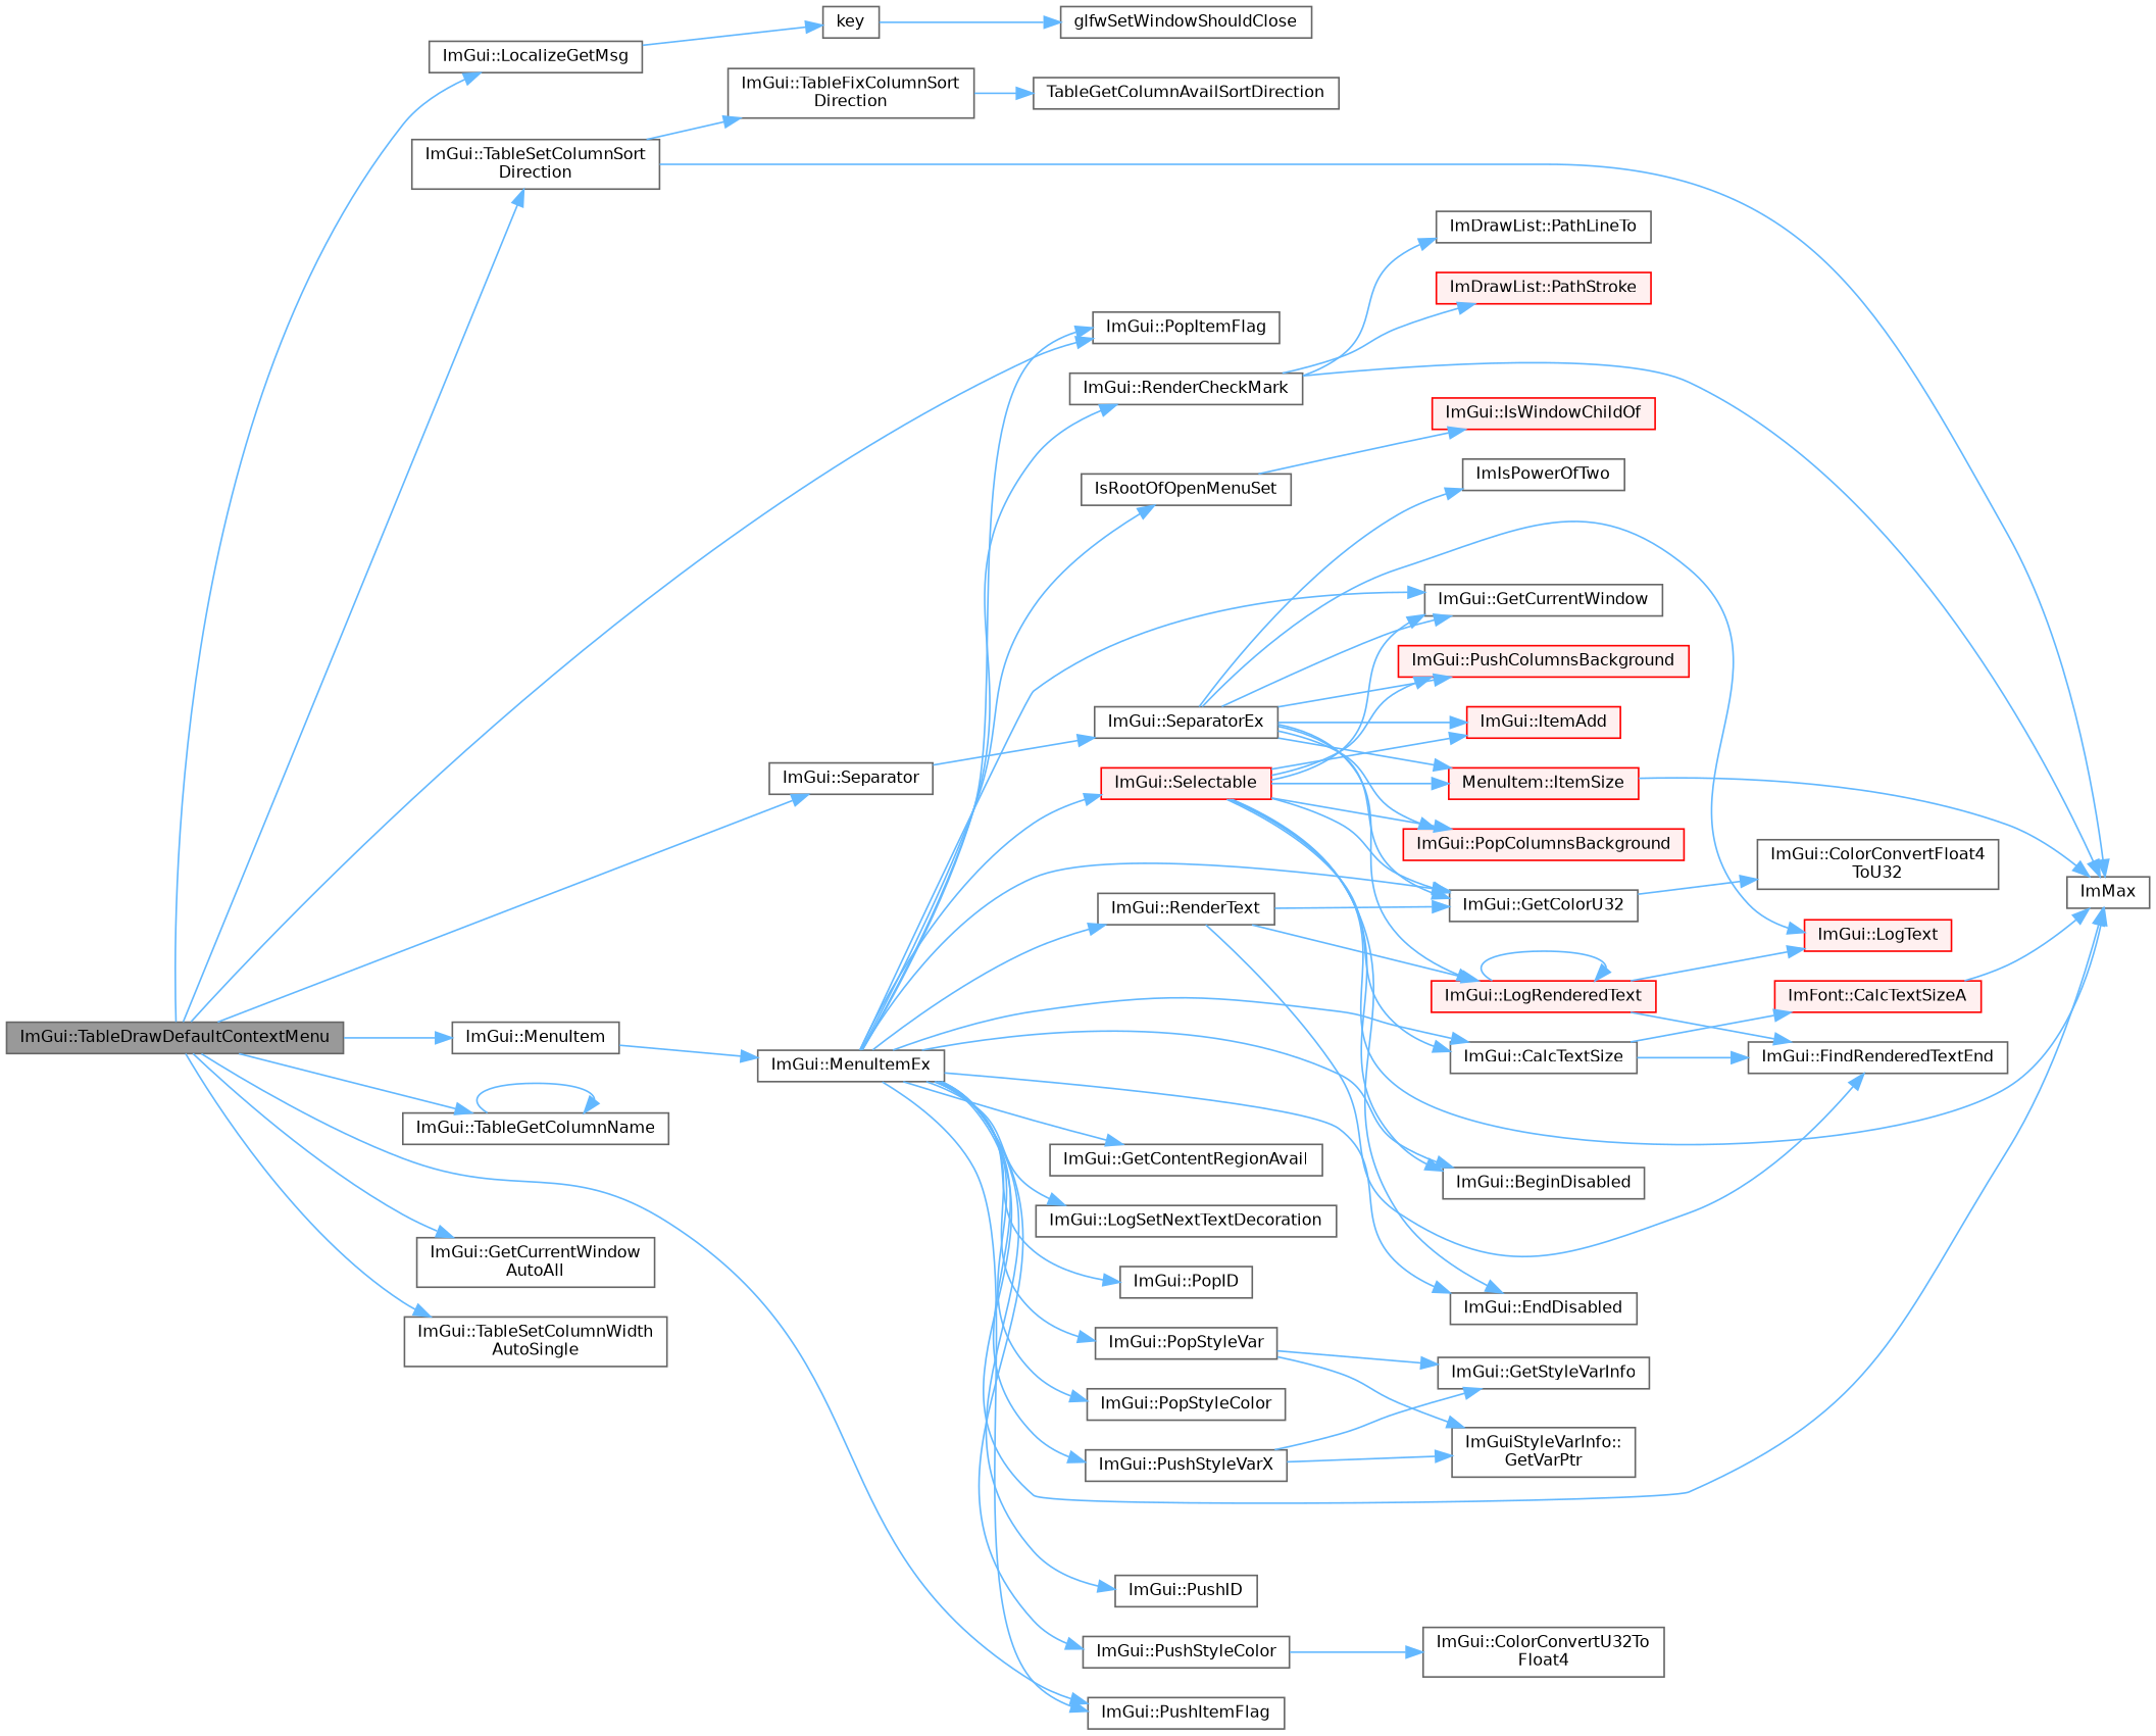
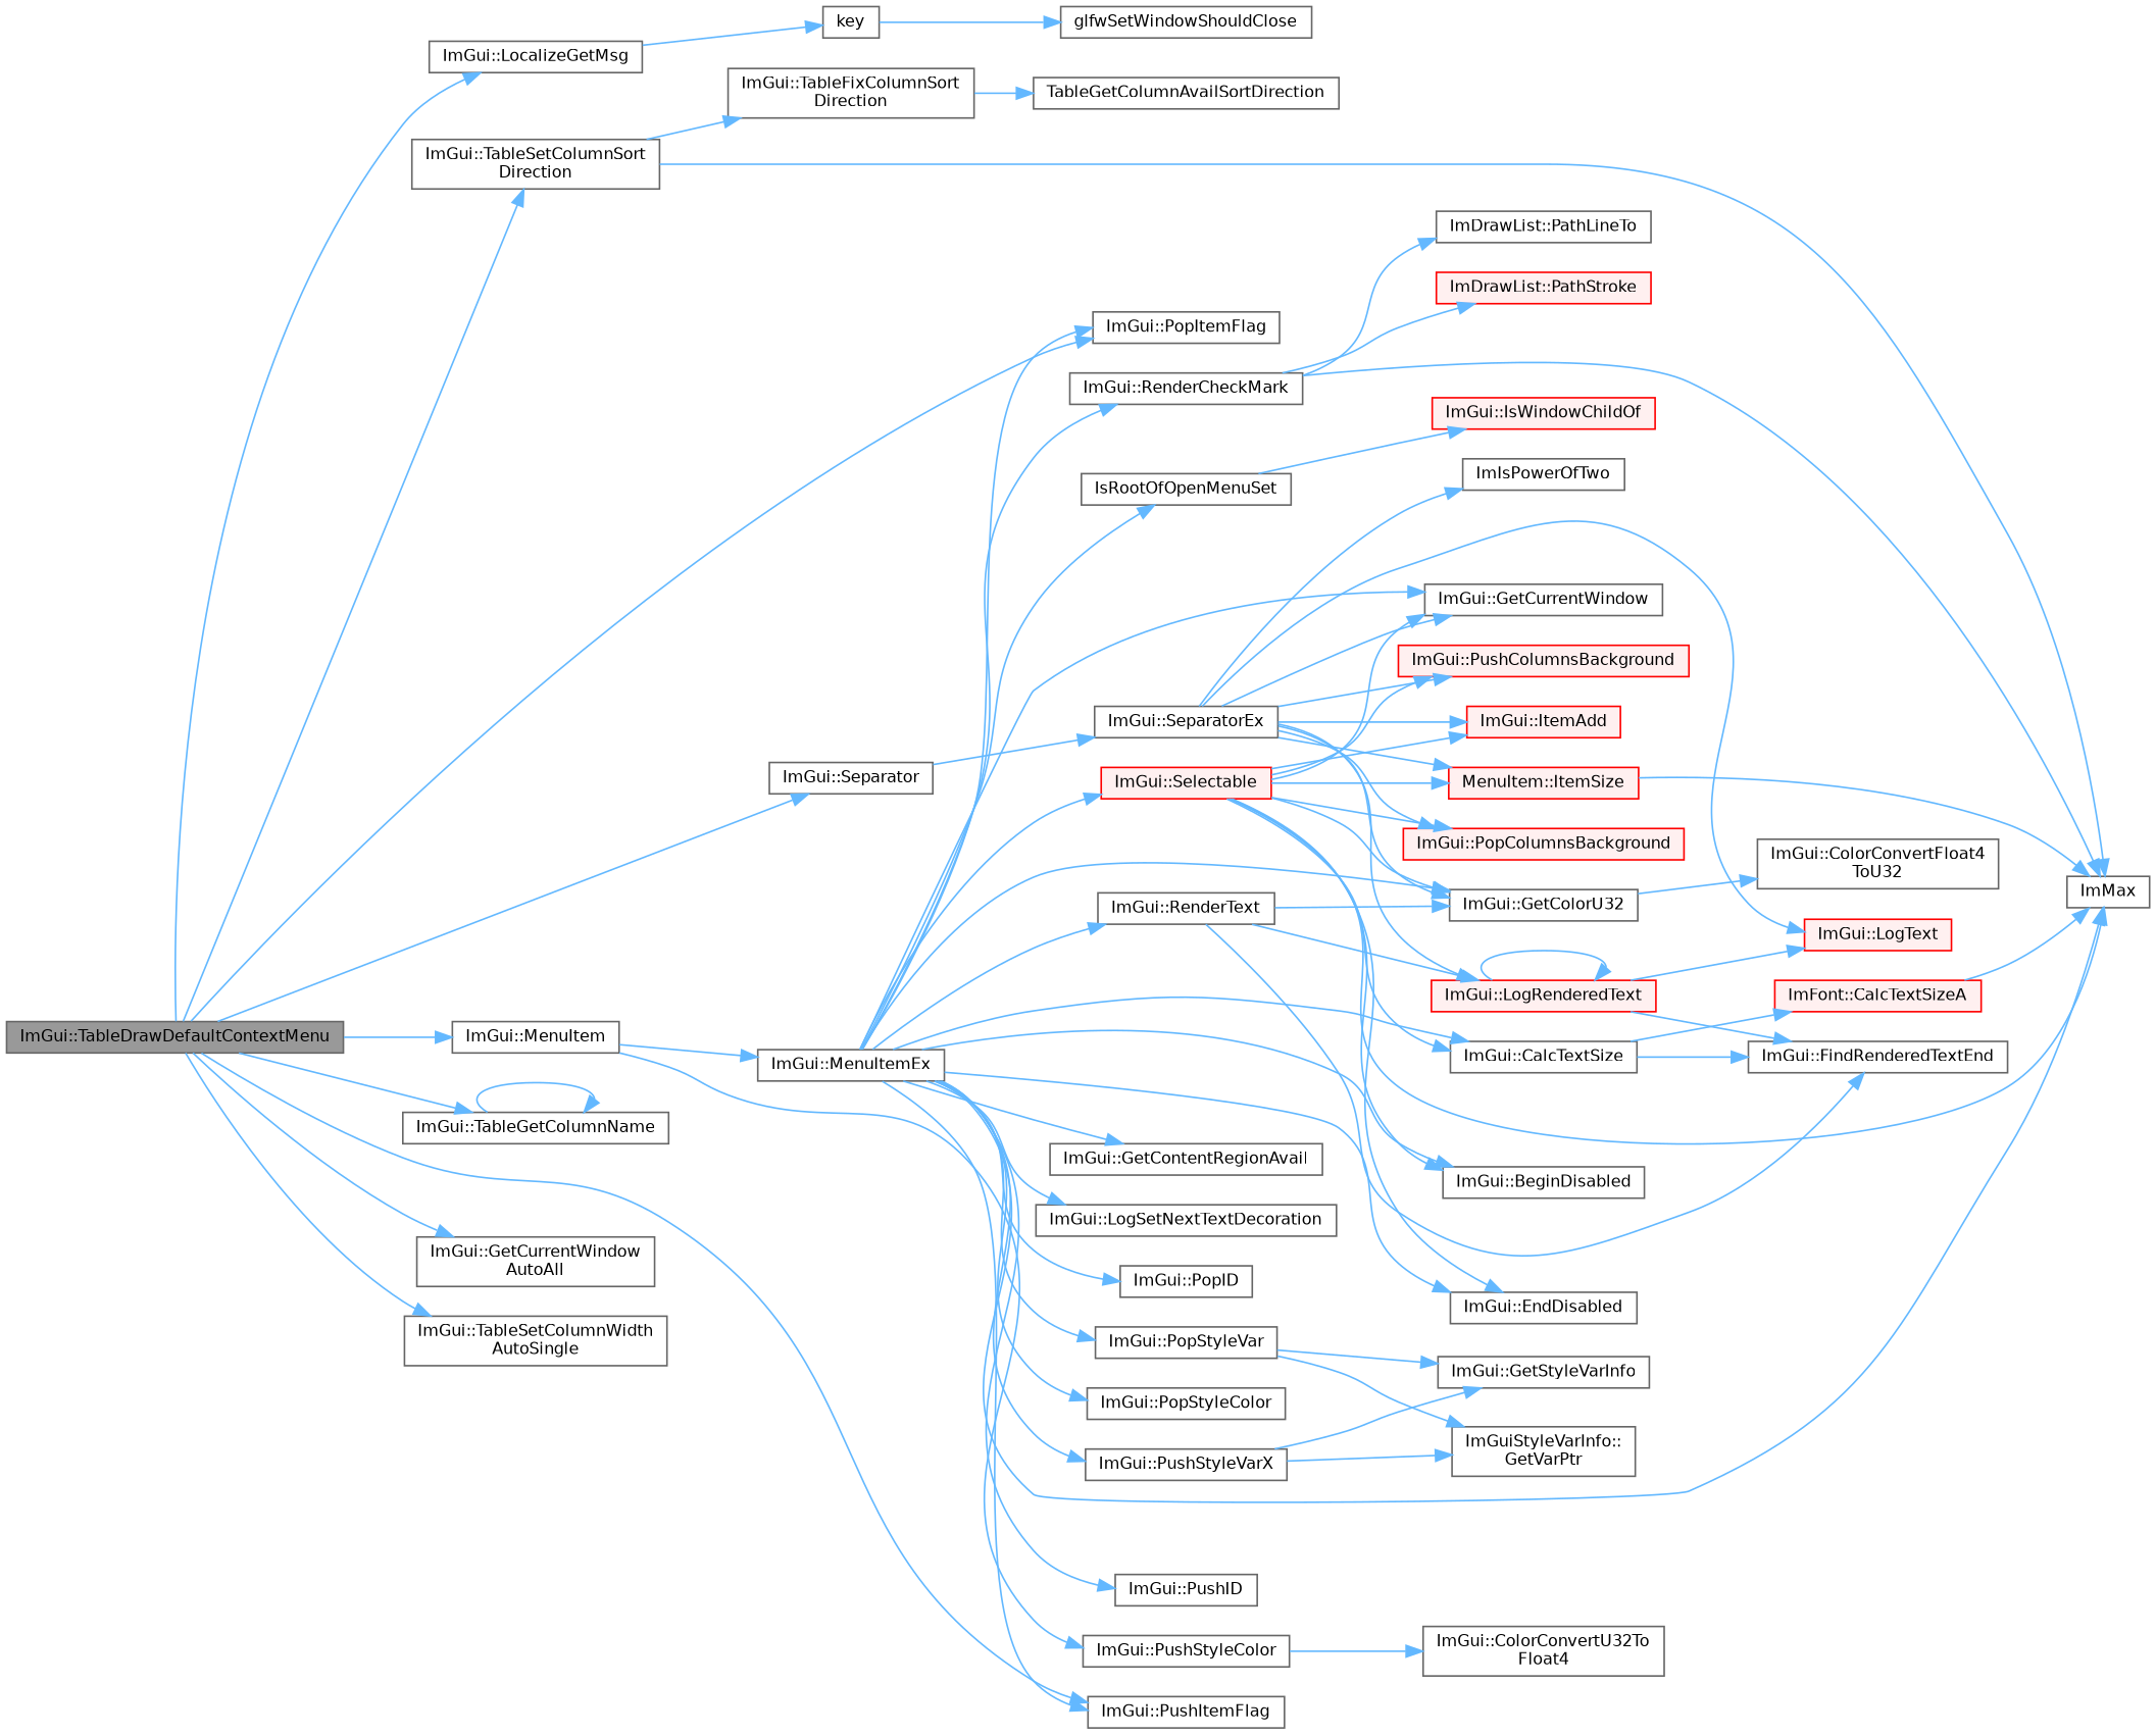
  digraph {
    rankdir=LR
    node [color=grey40 fillcolor=white fontname=Helvetica fontsize=10 shape=box style=filled]
    edge [color=steelblue1 fontname=Helvetica fontsize=10 labelfontname=Helvetica labelfontsize=10 style=solid]
    n1 [color=gray40 fillcolor=grey60 fontcolor=black height=0.2 label="ImGui::TableDrawDefaultContextMenu" width=0.4]
    n2 [height=0.2 label="ImGui::LocalizeGetMsg" width=0.4]
    n3 [height=0.2 label="ImGui::MenuItem" width=0.4]
    n4 [height=0.2 label="ImGui::PopItemFlag" width=0.4]
    n5 [height=0.2 label="ImGui::PushItemFlag" width=0.4]
    n6 [height=0.2 label="ImGui::Separator" width=0.4]
    n7 [height=0.2 label="ImGui::TableGetColumnName" width=0.4]
    n8 [height=0.2 label="ImGui::TableSetColumnSort\lDirection" width=0.4]
    n9 [height=0.2 label="ImGui::GetCurrentWindow\lAutoAll" width=0.4]
    n10 [height=0.2 label="ImGui::TableSetColumnWidth\lAutoSingle" width=0.4]
    n11 [height=0.2 label=key width=0.4]
    n12 [height=0.2 label="ImGui::MenuItemEx" width=0.4]
    n13 [height=0.2 label="ImGui::SeparatorEx" width=0.4]
    n14 [height=0.2 label=ImMax width=0.4]
    n15 [height=0.2 label="ImGui::TableFixColumnSort\lDirection" width=0.4]
    n16 [height=0.2 label=glfwSetWindowShouldClose width=0.4]
    n17 [height=0.2 label="ImGui::BeginDisabled" width=0.4]
    n18 [height=0.2 label="ImGui::CalcTextSize" width=0.4]
    n19 [height=0.2 label="ImGui::EndDisabled" width=0.4]
    n20 [height=0.2 label="ImGui::GetColorU32" width=0.4]
    n21 [height=0.2 label="ImGui::GetContentRegionAvail" width=0.4]
    n22 [height=0.2 label="ImGui::GetCurrentWindow" width=0.4]
    n23 [height=0.2 label=IsRootOfOpenMenuSet width=0.4]
    n24 [height=0.2 label="ImGui::LogSetNextTextDecoration" width=0.4]
    n25 [height=0.2 label="ImGui::PopID" width=0.4]
    n26 [height=0.2 label="ImGui::PopStyleColor" width=0.4]
    n27 [height=0.2 label="ImGui::PopStyleVar" width=0.4]
    n28 [height=0.2 label="ImGui::PushID" width=0.4]
    n29 [height=0.2 label="ImGui::PushStyleColor" width=0.4]
    n30 [height=0.2 label="ImGui::PushStyleVarX" width=0.4]
    n31 [height=0.2 label="ImGui::RenderCheckMark" width=0.4]
    n32 [height=0.2 label="ImGui::RenderText" width=0.4]
    n33 [color=red fillcolor="#FFF0F0" height=0.2 label="ImGui::Selectable" width=0.4]
    n34 [color=red fillcolor="#FFF0F0" height=0.2 label="ImFont::CalcTextSizeA" width=0.4]
    n35 [height=0.2 label="ImGui::FindRenderedTextEnd" width=0.4]
    n36 [height=0.2 label="ImGui::ColorConvertFloat4\lToU32" width=0.4]
    n37 [color=red fillcolor="#FFF0F0" height=0.2 label="ImGui::IsWindowChildOf" width=0.4]
    n38 [height=0.2 label="ImGui::GetStyleVarInfo" width=0.4]
    n39 [height=0.2 label="ImGuiStyleVarInfo::\lGetVarPtr" width=0.4]
    n40 [height=0.2 label="ImGui::ColorConvertU32To\lFloat4" width=0.4]
    n41 [height=0.2 label="ImDrawList::PathLineTo" width=0.4]
    n42 [color=red fillcolor="#FFF0F0" height=0.2 label="ImDrawList::PathStroke" width=0.4]
    n43 [color=red fillcolor="#FFF0F0" height=0.2 label="ImGui::LogRenderedText" width=0.4]
    n44 [color=red fillcolor="#FFF0F0" height=0.2 label="ImGui::ItemAdd" width=0.4]
    n45 [color=red fillcolor="#FFF0F0" height=0.2 label="MenuItem::ItemSize" width=0.4]
    n46 [color=red fillcolor="#FFF0F0" height=0.2 label="ImGui::PopColumnsBackground" width=0.4]
    n47 [color=red fillcolor="#FFF0F0" height=0.2 label="ImGui::PushColumnsBackground" width=0.4]
    n48 [color=red fillcolor="#FFF0F0" height=0.2 label="ImGui::LogText" width=0.4]
    n49 [height=0.2 label=ImIsPowerOfTwo width=0.4]
    n50 [height=0.2 label=TableGetColumnAvailSortDirection width=0.4]
    n1 -> n2
    n1 -> n3
    n1 -> n4
    n1 -> n5
    n1 -> n6
    n1 -> n7
    n1 -> n8
    n1 -> n9
    n1 -> n10
    n2 -> n11
    n3 -> n12
    n6 -> n13
    n7 -> n7
    n8 -> n14
    n8 -> n15
    n11 -> n16
    n12 -> n4
    n12 -> n5
    n12 -> n14
    n12 -> n17
    n12 -> n18
    n12 -> n19
    n12 -> n20
    n12 -> n21
    n12 -> n22
    n12 -> n23
    n12 -> n24
    n12 -> n25
    n12 -> n26
    n12 -> n27
    n12 -> n28
-   n12 -> n29
+   n3 -> n29
    n12 -> n30
    n12 -> n31
    n12 -> n32
    n12 -> n33
    n13 -> n20
    n13 -> n22
    n13 -> n43
    n13 -> n44
    n13 -> n45
    n13 -> n46
    n13 -> n47
    n13 -> n48
    n13 -> n49
    n15 -> n50
    n18 -> n34
    n18 -> n35
    n20 -> n36
    n23 -> n37
    n27 -> n38
    n27 -> n39
    n29 -> n40
    n30 -> n38
    n30 -> n39
    n31 -> n14
    n31 -> n41
    n31 -> n42
    n32 -> n20
    n32 -> n35
    n32 -> n43
    n33 -> n14
    n33 -> n17
    n33 -> n18
    n33 -> n19
    n33 -> n20
    n33 -> n22
    n33 -> n44
    n33 -> n45
    n33 -> n46
    n33 -> n47
    n34 -> n14
    n43 -> n35
    n43 -> n43
    n43 -> n48
    n45 -> n14
  }
